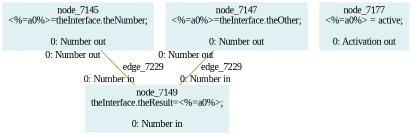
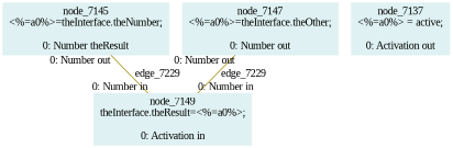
  digraph {
    fontname="Liberation Serif"
    node [color="#dff1f2" fontname="Liberation Serif" shape=box style=filled]
    edge [arrowHead=none arrowsize=1 color="#9d8400" dir=none fontname="Liberation Serif" headlabel="0: Number in" taillabel="0: Number out"]
-   n1 [label="node_7145\n<%=a0%>=theInterface.theNumber;\n\n0: Number out"]
-   n2 [label="node_7149\ntheInterface.theResult=<%=a0%>;\n\n0: Number in"]
+   n1 [label="node_7145\n<%=a0%>=theInterface.theNumber;\n\n0: Number theResult"]
+   n2 [label="node_7149\ntheInterface.theResult=<%=a0%>;\n\n0: Activation in"]
    n3 [label="node_7147\n<%=a0%>=theInterface.theOther;\n\n0: Number out"]
-   n4 [label="node_7177\n<%=a0%> = active;\n\n0: Activation out"]
+   n4 [label="node_7137\n<%=a0%> = active;\n\n0: Activation out"]
    n1 -> n2 [label=edge_7229]
    n3 -> n2 [label=edge_7229]
  }
